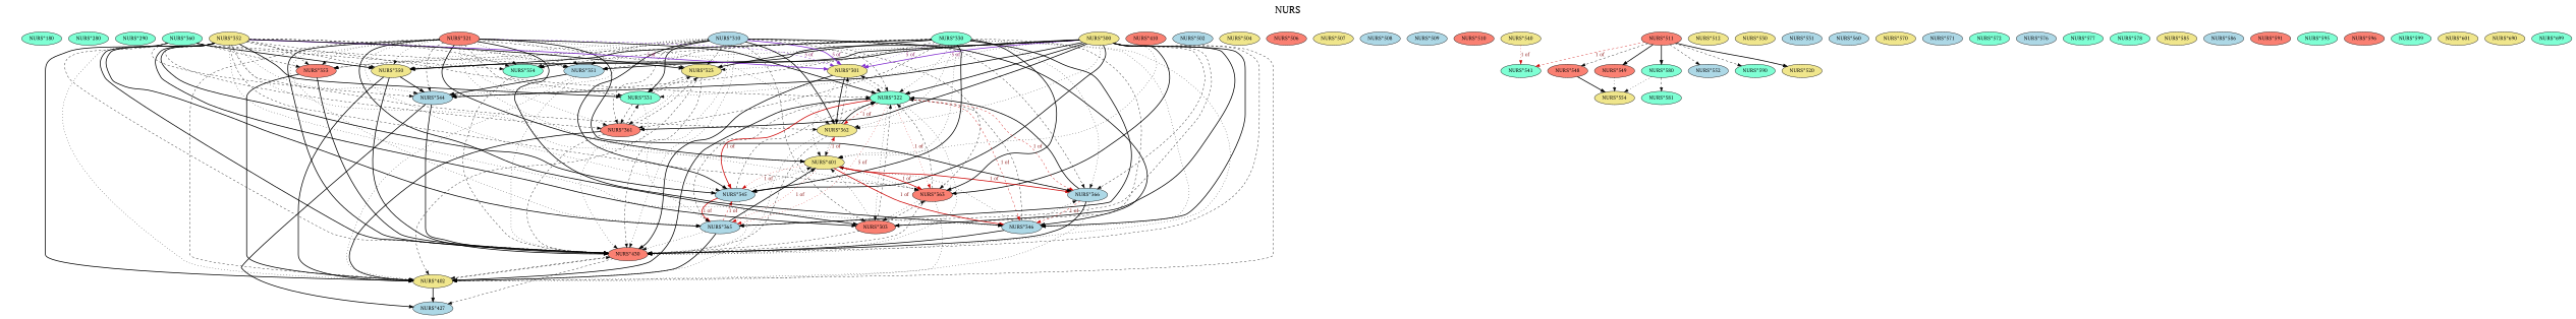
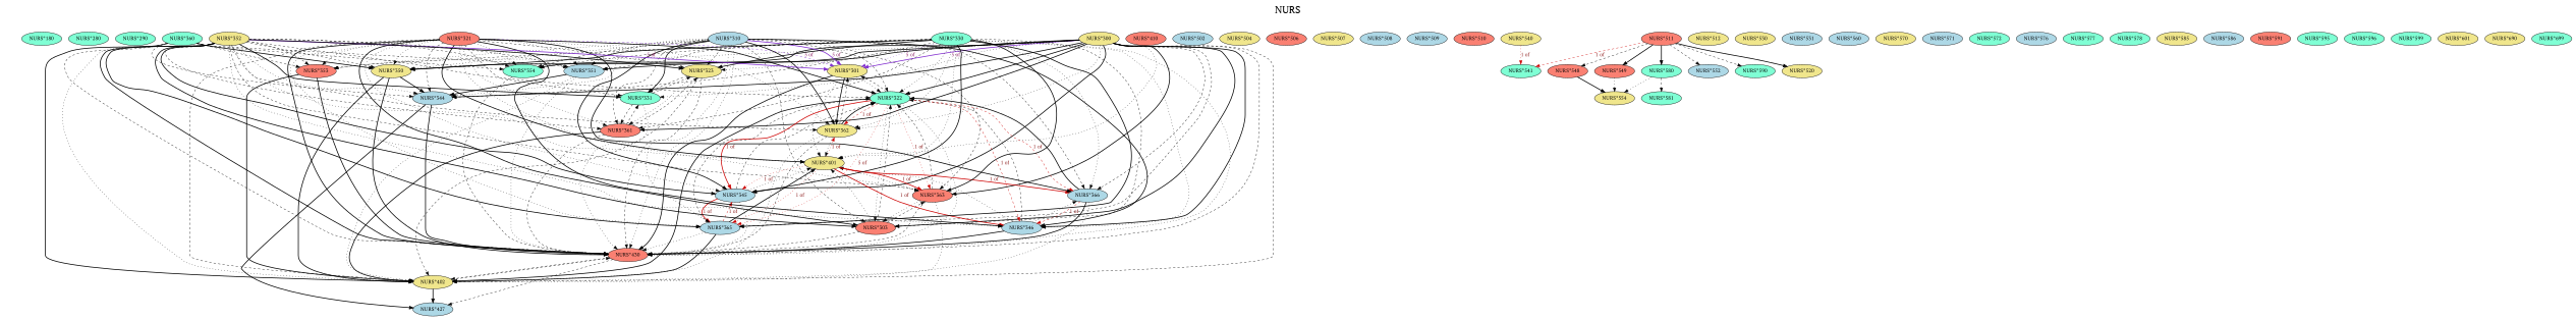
  digraph {
    fontname="PT Serif"
    fontsize=27
    label=NURS
    labelloc=t
    node [fillcolor=khaki fontname="PT Serif" style=filled]
    edge [fontname="PT Serif" style=dashed]
    "NURS*180" [fillcolor=aquamarine]
    "NURS*280" [fillcolor=aquamarine]
    "NURS*290" [fillcolor=aquamarine]
    "NURS*300"
    "NURS*301"
    "NURS*322" [fillcolor=aquamarine]
    "NURS*362"
    "NURS*303" [fillcolor=salmon]
    "NURS*363" [fillcolor=salmon]
    "NURS*345" [fillcolor=lightblue]
    "NURS*365" [fillcolor=lightblue]
    "NURS*346" [fillcolor=lightblue]
    "NURS*366" [fillcolor=lightblue]
    "NURS*323"
    "NURS*331" [fillcolor=aquamarine]
    "NURS*361" [fillcolor=salmon]
    "NURS*344" [fillcolor=lightblue]
    "NURS*350"
    "NURS*351" [fillcolor=lightblue]
    "NURS*401"
    "NURS*353" [fillcolor=salmon]
    "NURS*354" [fillcolor=aquamarine]
    "NURS*402"
    "NURS*430" [fillcolor=salmon]
    "NURS*427" [fillcolor=lightblue]
    "NURS*310" [fillcolor=lightblue]
    "NURS*321" [fillcolor=salmon]
    "NURS*330" [fillcolor=aquamarine]
    "NURS*352"
    "NURS*360" [fillcolor=aquamarine]
    "NURS*410" [fillcolor=salmon]
    "NURS*502" [fillcolor=lightblue]
    "NURS*504"
    "NURS*506" [fillcolor=salmon]
    "NURS*507"
    "NURS*508" [fillcolor=lightblue]
    "NURS*509" [fillcolor=lightblue]
    "NURS*510" [fillcolor=salmon]
    "NURS*511" [fillcolor=salmon]
    "NURS*520"
    "NURS*541" [fillcolor=aquamarine]
    "NURS*548" [fillcolor=salmon]
    "NURS*549" [fillcolor=salmon]
    "NURS*552" [fillcolor=lightblue]
    "NURS*580" [fillcolor=aquamarine]
    "NURS*590" [fillcolor=aquamarine]
    "NURS*554"
    "NURS*581" [fillcolor=aquamarine]
    "NURS*512"
    "NURS*530"
    "NURS*531" [fillcolor=lightblue]
    "NURS*540"
    "NURS*560" [fillcolor=lightblue]
    "NURS*570"
    "NURS*571" [fillcolor=lightblue]
    "NURS*572" [fillcolor=aquamarine]
    "NURS*576" [fillcolor=lightblue]
    "NURS*577" [fillcolor=aquamarine]
    "NURS*578" [fillcolor=aquamarine]
    "NURS*585"
    "NURS*586" [fillcolor=lightblue]
    "NURS*591" [fillcolor=salmon]
    "NURS*595" [fillcolor=aquamarine]
-   "NURS*596" [fillcolor=salmon]
+   "NURS*596" [fillcolor=aquamarine]
    "NURS*599" [fillcolor=aquamarine]
    "NURS*601"
    "NURS*690"
    "NURS*699" [fillcolor=aquamarine]
    "NURS*300" -> "NURS*301" [color=purple3 fontcolor=maroon4 label="5 of" style=bold]
    "NURS*300" -> "NURS*322" [style=bold]
    "NURS*300" -> "NURS*362" [style=dotted]
    "NURS*300" -> "NURS*303" [style=bold]
    "NURS*300" -> "NURS*363" [style=bold]
    "NURS*300" -> "NURS*345" [style=bold]
    "NURS*300" -> "NURS*365"
    "NURS*300" -> "NURS*346" [style=bold]
    "NURS*300" -> "NURS*366"
    "NURS*300" -> "NURS*323" [style=dotted]
    "NURS*300" -> "NURS*331" [style=dotted]
    "NURS*300" -> "NURS*361" [style=bold]
    "NURS*300" -> "NURS*344" [style=bold]
    "NURS*300" -> "NURS*350" [style=bold]
    "NURS*300" -> "NURS*351" [style=bold]
    "NURS*300" -> "NURS*401" [style=dotted]
    "NURS*300" -> "NURS*353" [style=dotted]
    "NURS*300" -> "NURS*354" [style=bold]
    "NURS*300" -> "NURS*402"
    "NURS*300" -> "NURS*430"
    "NURS*301" -> "NURS*322" [style=dotted]
    "NURS*301" -> "NURS*362" [style=bold]
    "NURS*301" -> "NURS*401" [style=dotted]
    "NURS*301" -> "NURS*430" [style=bold]
    "NURS*322" -> "NURS*301"
    "NURS*322" -> "NURS*362" [color=red3 fontcolor=firebrick4 label="1 of"]
    "NURS*322" -> "NURS*303" [style=dotted]
    "NURS*322" -> "NURS*363" [color=red3 fontcolor=firebrick4 label="1 of" style=dotted]
    "NURS*322" -> "NURS*345" [color=red3 fontcolor=firebrick4 label="1 of" style=bold]
    "NURS*322" -> "NURS*365" [color=red3 fontcolor=firebrick4 label="5 of" style=dotted]
    "NURS*322" -> "NURS*346" [color=red3 fontcolor=firebrick4 label="1 of"]
    "NURS*322" -> "NURS*366" [color=red3 fontcolor=firebrick4 label="1 of"]
    "NURS*322" -> "NURS*402" [style=bold]
    "NURS*322" -> "NURS*430" [style=dotted]
    "NURS*362" -> "NURS*301"
    "NURS*362" -> "NURS*322" [style=bold]
    "NURS*362" -> "NURS*401" [style=dotted]
    "NURS*362" -> "NURS*402" [style=dotted]
    "NURS*362" -> "NURS*430"
    "NURS*303" -> "NURS*322"
    "NURS*303" -> "NURS*363"
    "NURS*303" -> "NURS*401" [style=dotted]
    "NURS*303" -> "NURS*430"
    "NURS*363" -> "NURS*322"
    "NURS*363" -> "NURS*303" [style=dotted]
    "NURS*363" -> "NURS*401" [style=dotted]
    "NURS*363" -> "NURS*402" [style=dotted]
    "NURS*363" -> "NURS*430"
    "NURS*345" -> "NURS*322"
    "NURS*345" -> "NURS*365" [color=red3 fontcolor=firebrick4 label="1 of" style=bold]
    "NURS*345" -> "NURS*401" [style=dotted]
    "NURS*345" -> "NURS*430" [style=dotted]
    "NURS*365" -> "NURS*322"
    "NURS*365" -> "NURS*345" [color=red3 fontcolor=firebrick4 label="1 of"]
    "NURS*365" -> "NURS*401" [style=bold]
    "NURS*365" -> "NURS*402" [style=bold]
    "NURS*365" -> "NURS*430" [style=dotted]
    "NURS*346" -> "NURS*322"
    "NURS*346" -> "NURS*366" [style=dotted]
    "NURS*346" -> "NURS*401" [style=dotted]
    "NURS*346" -> "NURS*430" [style=bold]
    "NURS*366" -> "NURS*322" [style=bold]
    "NURS*366" -> "NURS*346" [color=red3 fontcolor=firebrick4 label="1 of"]
    "NURS*366" -> "NURS*402" [style=dotted]
    "NURS*366" -> "NURS*430" [style=bold]
    "NURS*323" -> "NURS*331"
    "NURS*323" -> "NURS*361" [style=dotted]
    "NURS*323" -> "NURS*402"
    "NURS*323" -> "NURS*430"
    "NURS*331" -> "NURS*323"
    "NURS*331" -> "NURS*361"
    "NURS*331" -> "NURS*430" [style=dotted]
    "NURS*361" -> "NURS*323"
    "NURS*361" -> "NURS*331"
    "NURS*361" -> "NURS*402" [style=bold]
    "NURS*361" -> "NURS*430"
    "NURS*344" -> "NURS*430" [style=bold]
    "NURS*344" -> "NURS*427" [style=bold]
    "NURS*350" -> "NURS*344" [style=bold]
    "NURS*350" -> "NURS*402" [style=bold]
    "NURS*350" -> "NURS*430" [style=bold]
    "NURS*351" -> "NURS*344" [style=bold]
    "NURS*351" -> "NURS*402" [style=dotted]
    "NURS*351" -> "NURS*430" [style=dotted]
    "NURS*401" -> "NURS*362" [color=red3 fontcolor=firebrick4 label="1 of" style=dotted]
    "NURS*401" -> "NURS*363" [color=red3 fontcolor=firebrick4 label="1 of" style=bold]
    "NURS*401" -> "NURS*345" [color=red3 fontcolor=firebrick4 label="1 of" style=dotted]
    "NURS*401" -> "NURS*365" [color=red3 fontcolor=firebrick4 label="1 of" style=dotted]
    "NURS*401" -> "NURS*346" [color=red3 fontcolor=firebrick4 label="1 of" style=bold]
    "NURS*401" -> "NURS*366" [color=red3 fontcolor=firebrick4 label="1 of" style=bold]
    "NURS*353" -> "NURS*402" [style=bold]
    "NURS*353" -> "NURS*430" [style=bold]
    "NURS*354" -> "NURS*430"
    "NURS*402" -> "NURS*430"
    "NURS*402" -> "NURS*427" [style=bold]
    "NURS*430" -> "NURS*402"
    "NURS*430" -> "NURS*427"
    "NURS*310" -> "NURS*301" [color=purple3 fontcolor=maroon4 label="5 of" style=bold]
    "NURS*310" -> "NURS*322"
    "NURS*310" -> "NURS*362" [style=bold]
    "NURS*310" -> "NURS*303"
    "NURS*310" -> "NURS*363"
    "NURS*310" -> "NURS*345" [style=bold]
    "NURS*310" -> "NURS*365" [style=dotted]
    "NURS*310" -> "NURS*346" [style=bold]
    "NURS*310" -> "NURS*366"
    "NURS*310" -> "NURS*323"
    "NURS*310" -> "NURS*331" [style=bold]
    "NURS*310" -> "NURS*361"
    "NURS*310" -> "NURS*344" [style=dotted]
    "NURS*310" -> "NURS*350" [style=dotted]
    "NURS*310" -> "NURS*351" [style=dotted]
    "NURS*310" -> "NURS*353" [style=dotted]
    "NURS*310" -> "NURS*354"
    "NURS*310" -> "NURS*430" [style=dotted]
    "NURS*321" -> "NURS*301" [color=purple3 fontcolor=maroon4 label="5 of"]
    "NURS*321" -> "NURS*322" [style=bold]
    "NURS*321" -> "NURS*362" [style=dotted]
    "NURS*321" -> "NURS*303" [style=bold]
    "NURS*321" -> "NURS*363" [style=dotted]
    "NURS*321" -> "NURS*345" [style=dotted]
    "NURS*321" -> "NURS*365" [style=dotted]
    "NURS*321" -> "NURS*346" [style=bold]
    "NURS*321" -> "NURS*366" [style=bold]
    "NURS*321" -> "NURS*323"
    "NURS*321" -> "NURS*331"
    "NURS*321" -> "NURS*361" [style=dotted]
    "NURS*321" -> "NURS*344"
    "NURS*321" -> "NURS*350" [style=dotted]
    "NURS*321" -> "NURS*351" [style=dotted]
    "NURS*321" -> "NURS*401" [style=bold]
    "NURS*321" -> "NURS*353" [style=dotted]
    "NURS*321" -> "NURS*354" [style=dotted]
    "NURS*321" -> "NURS*402"
    "NURS*321" -> "NURS*430" [style=bold]
    "NURS*330" -> "NURS*301" [color=purple3 fontcolor=maroon4 label="5 of" style=dotted]
    "NURS*330" -> "NURS*322" [style=dotted]
    "NURS*330" -> "NURS*362" [style=dotted]
    "NURS*330" -> "NURS*303"
    "NURS*330" -> "NURS*363" [style=bold]
    "NURS*330" -> "NURS*345" [style=bold]
    "NURS*330" -> "NURS*365" [style=bold]
    "NURS*330" -> "NURS*346" [style=dotted]
    "NURS*330" -> "NURS*366" [style=dotted]
    "NURS*330" -> "NURS*323" [style=bold]
    "NURS*330" -> "NURS*361"
    "NURS*330" -> "NURS*344"
    "NURS*330" -> "NURS*350" [style=bold]
    "NURS*330" -> "NURS*351"
    "NURS*330" -> "NURS*401" [style=dotted]
    "NURS*330" -> "NURS*353"
    "NURS*330" -> "NURS*354"
    "NURS*330" -> "NURS*430" [style=dotted]
    "NURS*352" -> "NURS*301" [color=purple3 fontcolor=maroon4 label="5 of" style=bold]
    "NURS*352" -> "NURS*322"
    "NURS*352" -> "NURS*362"
    "NURS*352" -> "NURS*303" [style=bold]
    "NURS*352" -> "NURS*363"
    "NURS*352" -> "NURS*345" [style=bold]
    "NURS*352" -> "NURS*365" [style=bold]
    "NURS*352" -> "NURS*346" [style=dotted]
    "NURS*352" -> "NURS*323" [style=bold]
    "NURS*352" -> "NURS*331" [style=bold]
    "NURS*352" -> "NURS*361"
    "NURS*352" -> "NURS*344" [style=dotted]
    "NURS*352" -> "NURS*350"
    "NURS*352" -> "NURS*351"
    "NURS*352" -> "NURS*401" [style=dotted]
    "NURS*352" -> "NURS*353"
    "NURS*352" -> "NURS*354"
    "NURS*352" -> "NURS*402" [style=dotted]
    "NURS*352" -> "NURS*430" [style=bold]
    "NURS*360" -> "NURS*344"
    "NURS*360" -> "NURS*350" [style=bold]
    "NURS*360" -> "NURS*351"
    "NURS*360" -> "NURS*353"
    "NURS*360" -> "NURS*354"
    "NURS*360" -> "NURS*402" [style=bold]
    "NURS*360" -> "NURS*430"
    "NURS*511" -> "NURS*520" [style=bold]
    "NURS*511" -> "NURS*541" [color=red3 fontcolor=firebrick4 label="1 of"]
    "NURS*511" -> "NURS*548"
    "NURS*511" -> "NURS*549" [style=bold]
    "NURS*511" -> "NURS*552"
    "NURS*511" -> "NURS*580" [style=bold]
    "NURS*511" -> "NURS*590"
    "NURS*548" -> "NURS*554" [style=bold]
    "NURS*549" -> "NURS*554" [style=dotted]
    "NURS*580" -> "NURS*554" [style=dotted]
    "NURS*580" -> "NURS*581"
    "NURS*540" -> "NURS*541" [color=red3 fontcolor=firebrick4 label="1 of" style=dotted]
  }
